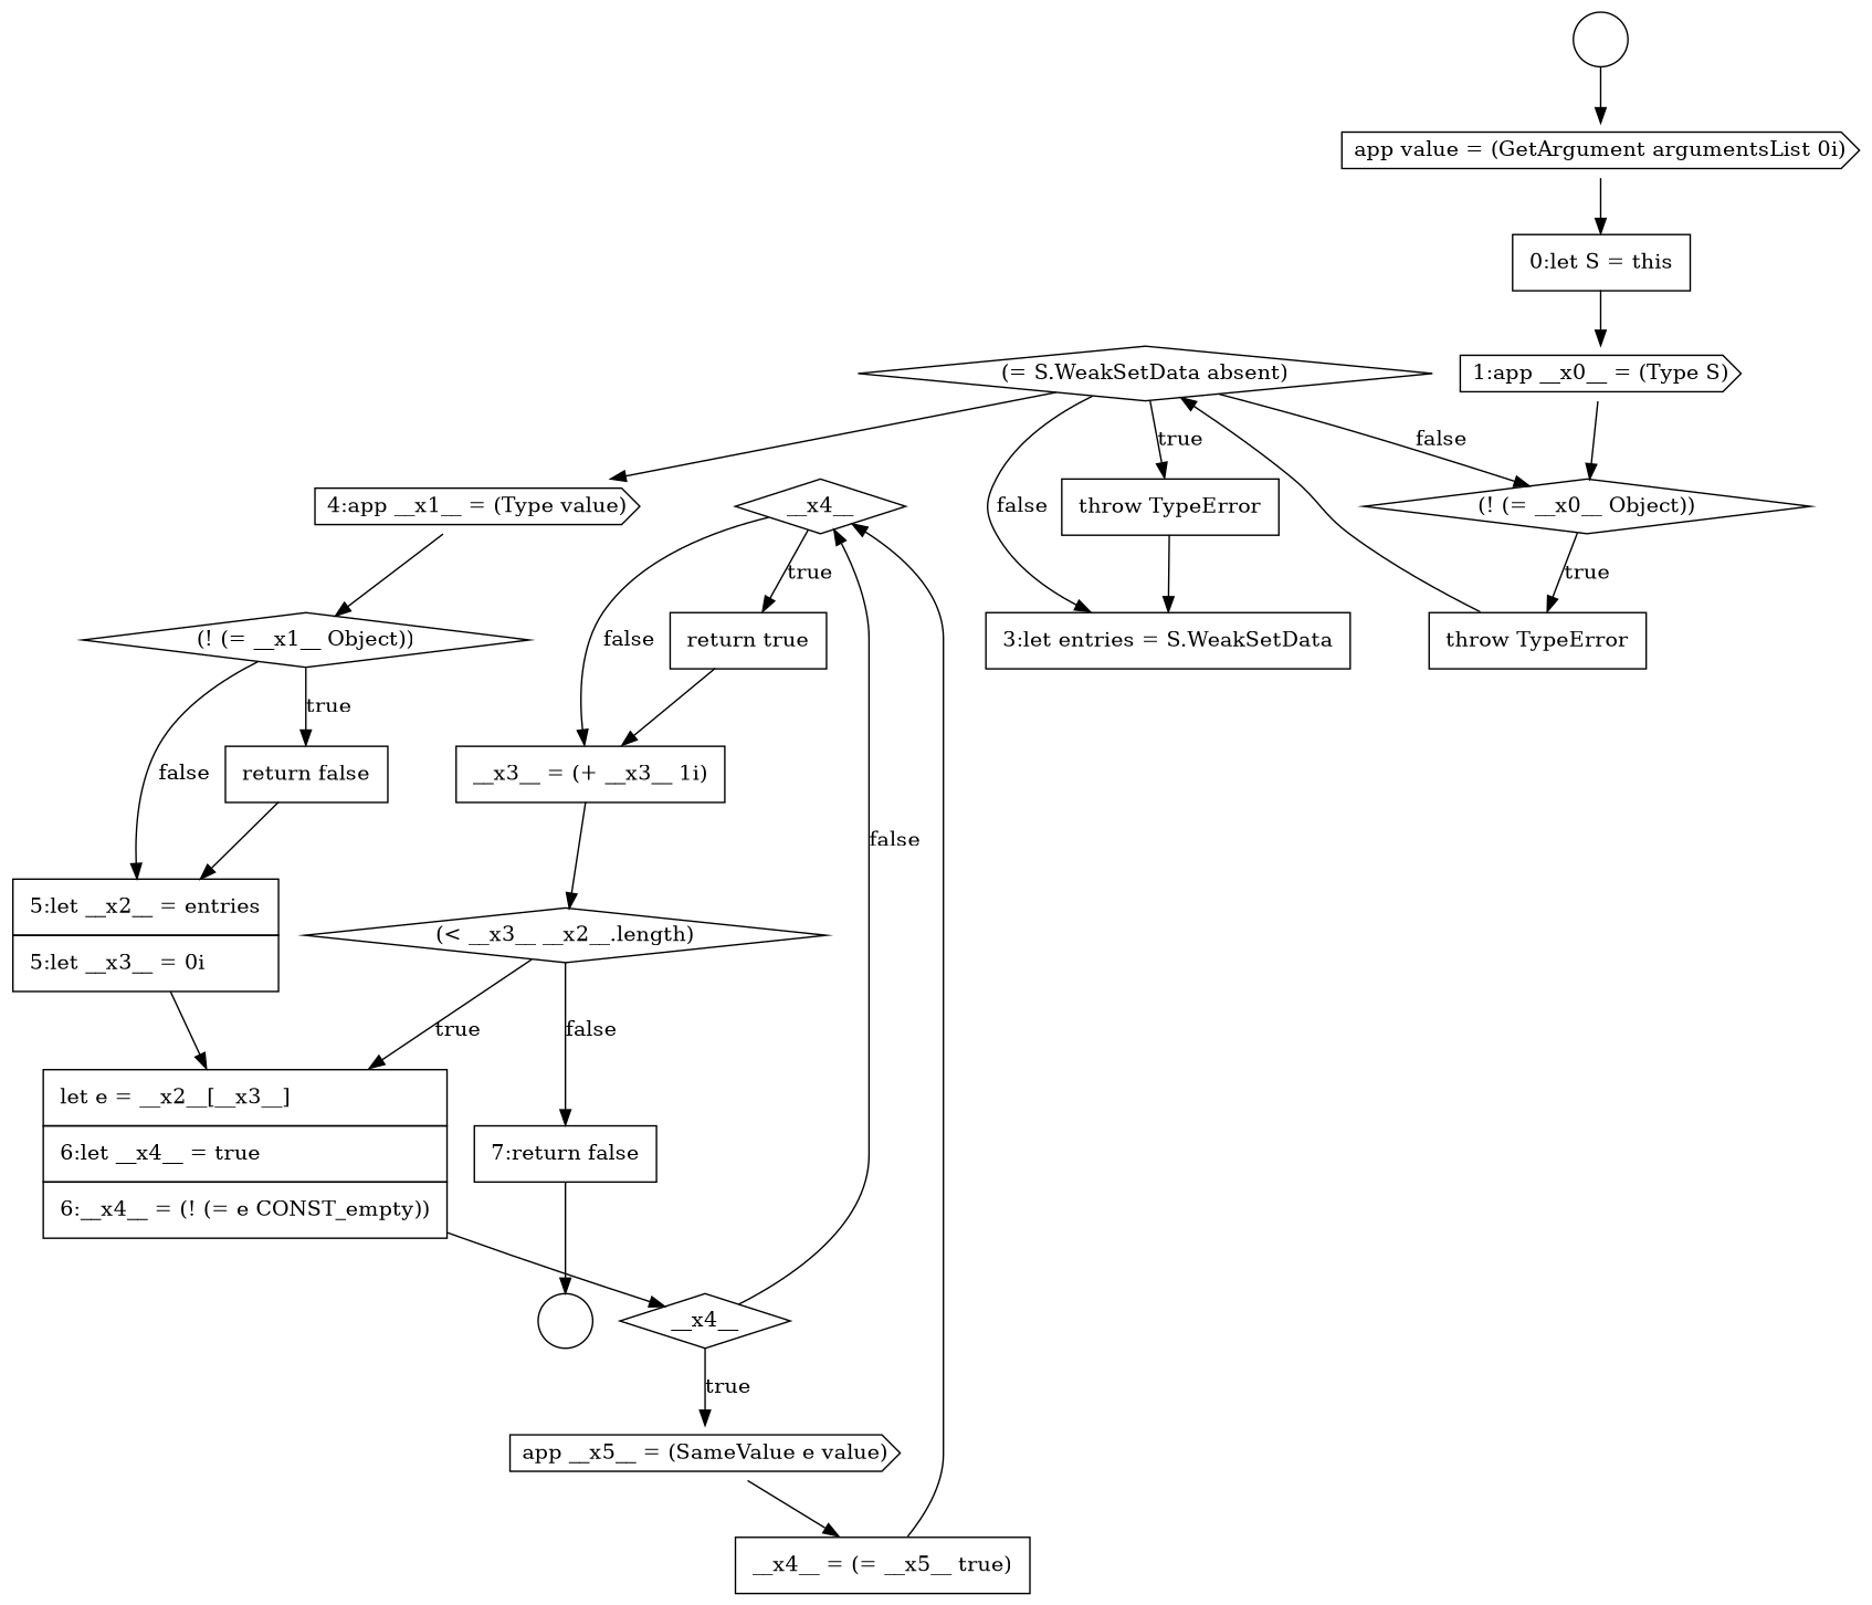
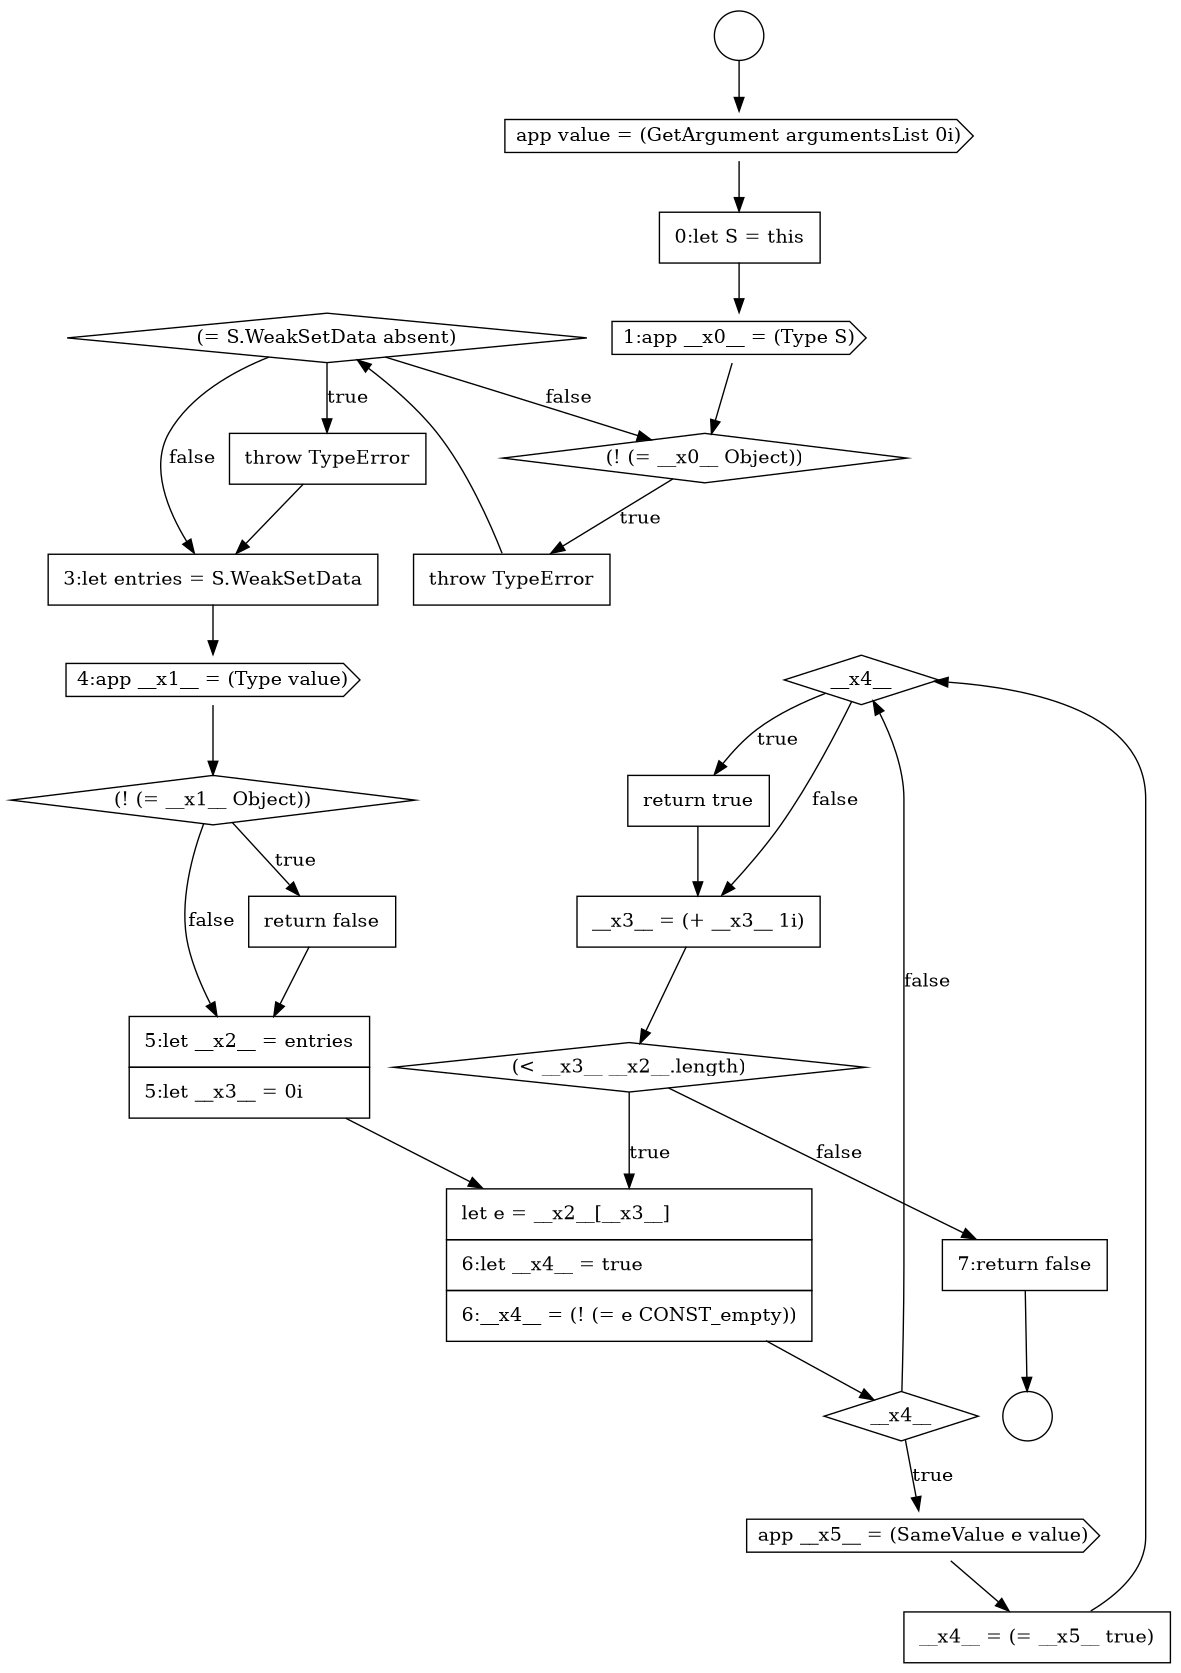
  digraph {
    node [color=black fillcolor=white shape=none style=filled]
    edge [color=black]
    n1 [label=<<font color="black">__x4__</font>> shape=diamond]
    n2 [label=<<font color="black">     <table border="0" cellborder="1" cellspacing="0" cellpadding="10">       <tr><td align="left">return true</td></tr>     </table>   </font>> margin=0]
    n3 [label=<<font color="black">     <table border="0" cellborder="1" cellspacing="0" cellpadding="10">       <tr><td align="left">__x3__ = (+ __x3__ 1i)</td></tr>     </table>   </font>> margin=0]
    n4 [label=<<font color="black">(&lt; __x3__ __x2__.length)</font>> shape=diamond]
    n5 [label=<<font color="black">app value = (GetArgument argumentsList 0i)</font>> shape=cds]
    n6 [label=<<font color="black">     <table border="0" cellborder="1" cellspacing="0" cellpadding="10">       <tr><td align="left">0:let S = this</td></tr>     </table>   </font>> margin=0]
    n7 [label=<<font color="black">1:app __x0__ = (Type S)</font>> shape=cds]
    n8 [label=<<font color="black">     <table border="0" cellborder="1" cellspacing="0" cellpadding="10">       <tr><td align="left">throw TypeError</td></tr>     </table>   </font>> margin=0]
    n9 [label=<<font color="black">(= S.WeakSetData absent)</font>> shape=diamond]
    n10 [label=<<font color="black">     <table border="0" cellborder="1" cellspacing="0" cellpadding="10">       <tr><td align="left">3:let entries = S.WeakSetData</td></tr>     </table>   </font>> margin=0]
    n11 [label=<<font color="black">(! (= __x0__ Object))</font>> shape=diamond]
    n12 [label=<<font color="black">     <table border="0" cellborder="1" cellspacing="0" cellpadding="10">       <tr><td align="left">throw TypeError</td></tr>     </table>   </font>> margin=0]
    n13 [label=<<font color="black">     <table border="0" cellborder="1" cellspacing="0" cellpadding="10">       <tr><td align="left">__x4__ = (= __x5__ true)</td></tr>     </table>   </font>> margin=0]
    n14 [label=" " shape=circle]
    n15 [label=<<font color="black">     <table border="0" cellborder="1" cellspacing="0" cellpadding="10">       <tr><td align="left">5:let __x2__ = entries</td></tr>       <tr><td align="left">5:let __x3__ = 0i</td></tr>     </table>   </font>> margin=0]
    n16 [label=<<font color="black">     <table border="0" cellborder="1" cellspacing="0" cellpadding="10">       <tr><td align="left">let e = __x2__[__x3__]</td></tr>       <tr><td align="left">6:let __x4__ = true</td></tr>       <tr><td align="left">6:__x4__ = (! (= e CONST_empty))</td></tr>     </table>   </font>> margin=0]
    n17 [label=<<font color="black">     <table border="0" cellborder="1" cellspacing="0" cellpadding="10">       <tr><td align="left">7:return false</td></tr>     </table>   </font>> margin=0]
    n18 [label=<<font color="black">4:app __x1__ = (Type value)</font>> shape=cds]
    n19 [label=<<font color="black">(! (= __x1__ Object))</font>> shape=diamond]
    n20 [label=<<font color="black">app __x5__ = (SameValue e value)</font>> shape=cds]
    n21 [label=<<font color="black">     <table border="0" cellborder="1" cellspacing="0" cellpadding="10">       <tr><td align="left">return false</td></tr>     </table>   </font>> margin=0]
    n22 [label=" " shape=circle]
    n23 [label=<<font color="black">__x4__</font>> shape=diamond]
    n1 -> n2 [label=<<font color="black">true</font>>]
    n1 -> n3 [label=<<font color="black">false</font>>]
    n2 -> n3
    n3 -> n4
    n4 -> n16 [label=<<font color="black">true</font>>]
    n4 -> n17 [label=<<font color="black">false</font>>]
    n5 -> n6
    n6 -> n7
    n7 -> n11
    n8 -> n9
    n9 -> n10 [label=<<font color="black">false</font>>]
    n9 -> n11 [label=<<font color="black">false</font>>]
    n9 -> n12 [label=<<font color="black">true</font>>]
-   n9 -> n18
+   n10 -> n18
    n11 -> n8 [label=<<font color="black">true</font>>]
    n12 -> n10
    n13 -> n1
    n15 -> n16
    n16 -> n23
    n17 -> n14
    n18 -> n19
    n19 -> n15 [label=<<font color="black">false</font>>]
    n19 -> n21 [label=<<font color="black">true</font>>]
    n20 -> n13
    n21 -> n15
    n22 -> n5
    n23 -> n1 [label=<<font color="black">false</font>>]
    n23 -> n20 [label=<<font color="black">true</font>>]
  }
